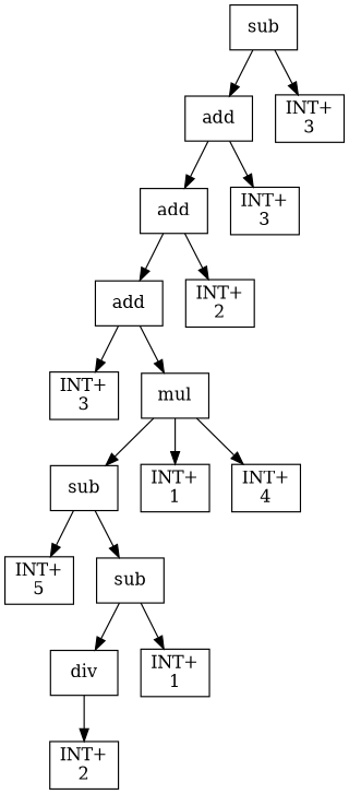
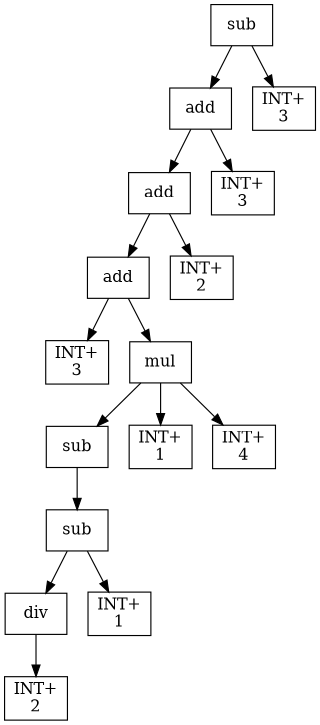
  digraph {
    node [shape=box]
    n1 [label=sub]
    n2 [label=add]
    n3 [label="INT+\n3"]
    n4 [label=add]
    n5 [label="INT+\n3"]
    n6 [label=add]
    n7 [label="INT+\n2"]
    n8 [label="INT+\n3"]
    n9 [label=mul]
    n10 [label=sub]
    n11 [label="INT+\n1"]
    n12 [label="INT+\n4"]
-   n13 [label="INT+\n5"]
    n14 [label=sub]
    n15 [label=div]
    n16 [label="INT+\n1"]
    n17 [label="INT+\n2"]
    n1 -> n2
    n1 -> n3
    n2 -> n4
    n2 -> n5
    n4 -> n6
    n4 -> n7
    n6 -> n8
    n6 -> n9
    n9 -> n10
    n9 -> n11
    n9 -> n12
-   n10 -> n13
    n10 -> n14
    n14 -> n15
    n14 -> n16
    n15 -> n17
  }
